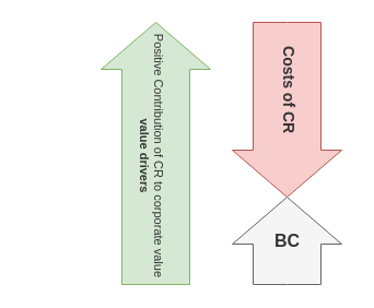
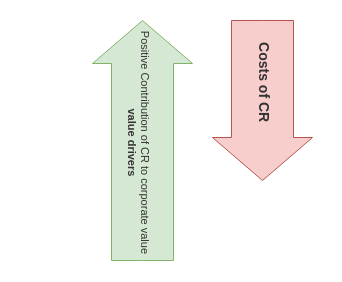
  <mxCell id="0" />
  <mxCell id="1" parent="0" />
  <mxCell id="2" value="" style="html=1;shadow=0;dashed=0;align=center;verticalAlign=middle;shape=mxgraph.arrows2.arrow;dy=0.38;dx=43;direction=north;notch=0;fillColor=#d5e8d4;strokeColor=#82b366;" vertex="1" parent="1"><mxGeometry x="92" y="20" width="100" height="240" as="geometry" /></mxCell>
  <mxCell id="3" value="" style="html=1;shadow=0;dashed=0;align=center;verticalAlign=middle;shape=mxgraph.arrows2.arrow;dy=0.38;dx=43;direction=north;notch=0;fillColor=#f8cecc;strokeColor=#b85450;rotation=-180;" vertex="1" parent="1"><mxGeometry x="212" y="20" width="100" height="160" as="geometry" /></mxCell>
- <mxCell id="4" value="&lt;font style=&quot;font-size: 16px&quot;&gt;&lt;b&gt;BC&lt;/b&gt;&lt;/font&gt;" style="html=1;shadow=0;dashed=0;align=center;verticalAlign=middle;shape=mxgraph.arrows2.arrow;dy=0.38;dx=43;direction=north;notch=0;fillColor=#f5f5f5;strokeColor=#666666;fontColor=#333333;" vertex="1" parent="1"><mxGeometry x="212" y="180" width="100" height="80" as="geometry" /></mxCell>
  <mxCell id="5" value="&lt;span style=&quot;font-family: helvetica; font-size: 11px; font-style: normal; font-weight: 400; letter-spacing: normal; text-indent: 0px; text-transform: none; word-spacing: 0px; display: inline; float: none;&quot;&gt;Positive Contribution of CR to corporate value&lt;/span&gt;&lt;br style=&quot;font-family: helvetica; font-size: 11px; font-style: normal; font-weight: 400; letter-spacing: normal; text-indent: 0px; text-transform: none; word-spacing: 0px;&quot;&gt;&lt;span style=&quot;font-family: helvetica; font-size: 11px; font-style: normal; letter-spacing: normal; text-indent: 0px; text-transform: none; word-spacing: 0px; display: inline; float: none;&quot;&gt;&lt;b style=&quot;font-size: 11px;&quot;&gt;value drivers&lt;/b&gt;&lt;/span&gt;" style="text;whiteSpace=wrap;html=1;rotation=90;align=center;fontSize=11;labelBackgroundColor=none;fontColor=#333333;" vertex="1" parent="1"><mxGeometry x="20.22" y="120.44" width="231.55" height="43.12" as="geometry" /></mxCell>
  <mxCell id="6" value="&lt;font face=&quot;helvetica&quot; style=&quot;font-size: 14px;&quot;&gt;Costs of CR&lt;/font&gt;" style="text;whiteSpace=wrap;html=1;rotation=90;align=center;fontSize=14;labelBackgroundColor=none;fontColor=#333333;fontStyle=1" vertex="1" parent="1"><mxGeometry x="204.11" y="65.14" width="115.78" height="33.96" as="geometry" /></mxCell>
